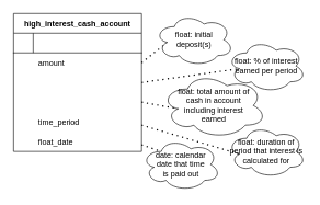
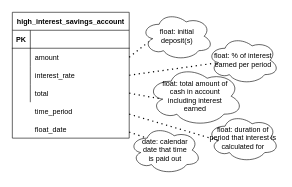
  <mxCell id="0" />
  <mxCell id="1" parent="0" />
- <mxCell id="2" value="high_interest_cash_account" style="shape=table;startSize=30;container=1;collapsible=1;childLayout=tableLayout;fixedRows=1;rowLines=0;fontStyle=1;align=center;resizeLast=1;" vertex="1" parent="1"><mxGeometry x="20" y="20" width="195" height="210" as="geometry" /></mxCell>
+ <mxCell id="2" value="high_interest_savings_account" style="shape=table;startSize=30;container=1;collapsible=1;childLayout=tableLayout;fixedRows=1;rowLines=0;fontStyle=1;align=center;resizeLast=1;" vertex="1" parent="1"><mxGeometry x="20" y="20" width="195" height="210" as="geometry" /></mxCell>
  <mxCell id="3" value="" style="shape=partialRectangle;collapsible=0;dropTarget=0;pointerEvents=0;fillColor=none;top=0;left=0;bottom=1;right=0;points=[[0,0.5],[1,0.5]];portConstraint=eastwest;" vertex="1" parent="2"><mxGeometry y="30" width="195" height="30" as="geometry" /></mxCell>
+ <mxCell id="4" value="PK" style="shape=partialRectangle;connectable=0;fillColor=none;top=0;left=0;bottom=0;right=0;fontStyle=1;overflow=hidden;" vertex="1" parent="3"><mxGeometry width="30" height="30" as="geometry" /></mxCell>
  <mxCell id="5" value="" style="shape=partialRectangle;collapsible=0;dropTarget=0;pointerEvents=0;fillColor=none;top=0;left=0;bottom=0;right=0;points=[[0,0.5],[1,0.5]];portConstraint=eastwest;" vertex="1" parent="2"><mxGeometry y="60" width="195" height="30" as="geometry" /></mxCell>
  <mxCell id="6" value="" style="shape=partialRectangle;connectable=0;fillColor=none;top=0;left=0;bottom=0;right=0;editable=1;overflow=hidden;" vertex="1" parent="5"><mxGeometry width="30" height="30" as="geometry" /></mxCell>
  <mxCell id="7" value="amount" style="shape=partialRectangle;connectable=0;fillColor=none;top=0;left=0;bottom=0;right=0;align=left;spacingLeft=6;overflow=hidden;" vertex="1" parent="5"><mxGeometry x="30" width="165" height="30" as="geometry" /></mxCell>
  <mxCell id="8" value="" style="shape=partialRectangle;collapsible=0;dropTarget=0;pointerEvents=0;fillColor=none;top=0;left=0;bottom=0;right=0;points=[[0,0.5],[1,0.5]];portConstraint=eastwest;" vertex="1" parent="2"><mxGeometry y="90" width="195" height="30" as="geometry" /></mxCell>
  <mxCell id="9" value="" style="shape=partialRectangle;connectable=0;fillColor=none;top=0;left=0;bottom=0;right=0;editable=1;overflow=hidden;" vertex="1" parent="8"><mxGeometry width="30" height="30" as="geometry" /></mxCell>
+ <mxCell id="10" value="interest_rate" style="shape=partialRectangle;connectable=0;fillColor=none;top=0;left=0;bottom=0;right=0;align=left;spacingLeft=6;overflow=hidden;" vertex="1" parent="8"><mxGeometry x="30" width="165" height="30" as="geometry" /></mxCell>
  <mxCell id="11" value="" style="shape=partialRectangle;collapsible=0;dropTarget=0;pointerEvents=0;fillColor=none;top=0;left=0;bottom=0;right=0;points=[[0,0.5],[1,0.5]];portConstraint=eastwest;" vertex="1" parent="2"><mxGeometry y="120" width="195" height="30" as="geometry" /></mxCell>
  <mxCell id="12" value="" style="shape=partialRectangle;connectable=0;fillColor=none;top=0;left=0;bottom=0;right=0;editable=1;overflow=hidden;" vertex="1" parent="11"><mxGeometry width="30" height="30" as="geometry" /></mxCell>
+ <mxCell id="13" value="total" style="shape=partialRectangle;connectable=0;fillColor=none;top=0;left=0;bottom=0;right=0;align=left;spacingLeft=6;overflow=hidden;" vertex="1" parent="11"><mxGeometry x="30" width="165" height="30" as="geometry" /></mxCell>
  <mxCell id="14" value="time_period" style="shape=partialRectangle;connectable=0;fillColor=none;top=0;left=0;bottom=0;right=0;align=left;spacingLeft=6;overflow=hidden;" vertex="1" parent="1"><mxGeometry x="50" y="170" width="165" height="30" as="geometry" /></mxCell>
  <mxCell id="15" value="float_date" style="shape=partialRectangle;connectable=0;fillColor=none;top=0;left=0;bottom=0;right=0;align=left;spacingLeft=6;overflow=hidden;" vertex="1" parent="1"><mxGeometry x="50" y="200" width="165" height="30" as="geometry" /></mxCell>
  <mxCell id="16" value="" style="endArrow=none;dashed=1;html=1;dashPattern=1 3;strokeWidth=2;exitX=1;exitY=0.5;exitDx=0;exitDy=0;entryX=0.16;entryY=0.55;entryDx=0;entryDy=0;entryPerimeter=0;" edge="1" parent="1" source="5" target="17"><mxGeometry width="50" height="50" relative="1" as="geometry"><mxPoint x="265" y="110" as="sourcePoint" /><mxPoint x="315" y="60" as="targetPoint" /></mxGeometry></mxCell>
  <mxCell id="17" value="float: initial &lt;br&gt;deposit(s)" style="ellipse;shape=cloud;whiteSpace=wrap;html=1;" vertex="1" parent="1"><mxGeometry x="235" y="20" width="120" height="80" as="geometry" /></mxCell>
  <mxCell id="18" value="float: % of interest earned per period" style="ellipse;shape=cloud;whiteSpace=wrap;html=1;" vertex="1" parent="1"><mxGeometry x="345" y="60" width="120" height="80" as="geometry" /></mxCell>
  <mxCell id="19" value="" style="endArrow=none;dashed=1;html=1;dashPattern=1 3;strokeWidth=2;exitX=1;exitY=0.5;exitDx=0;exitDy=0;entryX=0.16;entryY=0.55;entryDx=0;entryDy=0;entryPerimeter=0;" edge="1" parent="1" source="8" target="18"><mxGeometry width="50" height="50" relative="1" as="geometry"><mxPoint x="225" y="105" as="sourcePoint" /><mxPoint x="264.2" y="74" as="targetPoint" /></mxGeometry></mxCell>
  <mxCell id="20" value="float: total amount of &lt;br&gt;cash in account &lt;br&gt;including interest &lt;br&gt;earned" style="ellipse;shape=cloud;whiteSpace=wrap;html=1;" vertex="1" parent="1"><mxGeometry x="245" y="110" width="160" height="100" as="geometry" /></mxCell>
  <mxCell id="21" value="" style="endArrow=none;dashed=1;html=1;dashPattern=1 3;strokeWidth=2;exitX=1;exitY=0.5;exitDx=0;exitDy=0;entryX=0.16;entryY=0.55;entryDx=0;entryDy=0;entryPerimeter=0;" edge="1" parent="1" source="11" target="20"><mxGeometry width="50" height="50" relative="1" as="geometry"><mxPoint x="225" y="135" as="sourcePoint" /><mxPoint x="374.2" y="114" as="targetPoint" /></mxGeometry></mxCell>
  <mxCell id="22" value="float: duration of period that interest is calculated for" style="ellipse;shape=cloud;whiteSpace=wrap;html=1;" vertex="1" parent="1"><mxGeometry x="345" y="190" width="120" height="80" as="geometry" /></mxCell>
  <mxCell id="23" value="" style="endArrow=none;dashed=1;html=1;dashPattern=1 3;strokeWidth=2;entryX=0.16;entryY=0.55;entryDx=0;entryDy=0;entryPerimeter=0;" edge="1" parent="1" target="22"><mxGeometry width="50" height="50" relative="1" as="geometry"><mxPoint x="215" y="190" as="sourcePoint" /><mxPoint x="295" y="220" as="targetPoint" /></mxGeometry></mxCell>
  <mxCell id="24" value="date: calendar &lt;br&gt;date that time &lt;br&gt;is paid out" style="ellipse;shape=cloud;whiteSpace=wrap;html=1;" vertex="1" parent="1"><mxGeometry x="215" y="210" width="120" height="80" as="geometry" /></mxCell>
  <mxCell id="25" value="" style="endArrow=none;dashed=1;html=1;dashPattern=1 3;strokeWidth=2;entryX=0.25;entryY=0.25;entryDx=0;entryDy=0;entryPerimeter=0;" edge="1" parent="1" target="24"><mxGeometry width="50" height="50" relative="1" as="geometry"><mxPoint x="215" y="220" as="sourcePoint" /><mxPoint x="280.6" y="175" as="targetPoint" /></mxGeometry></mxCell>
